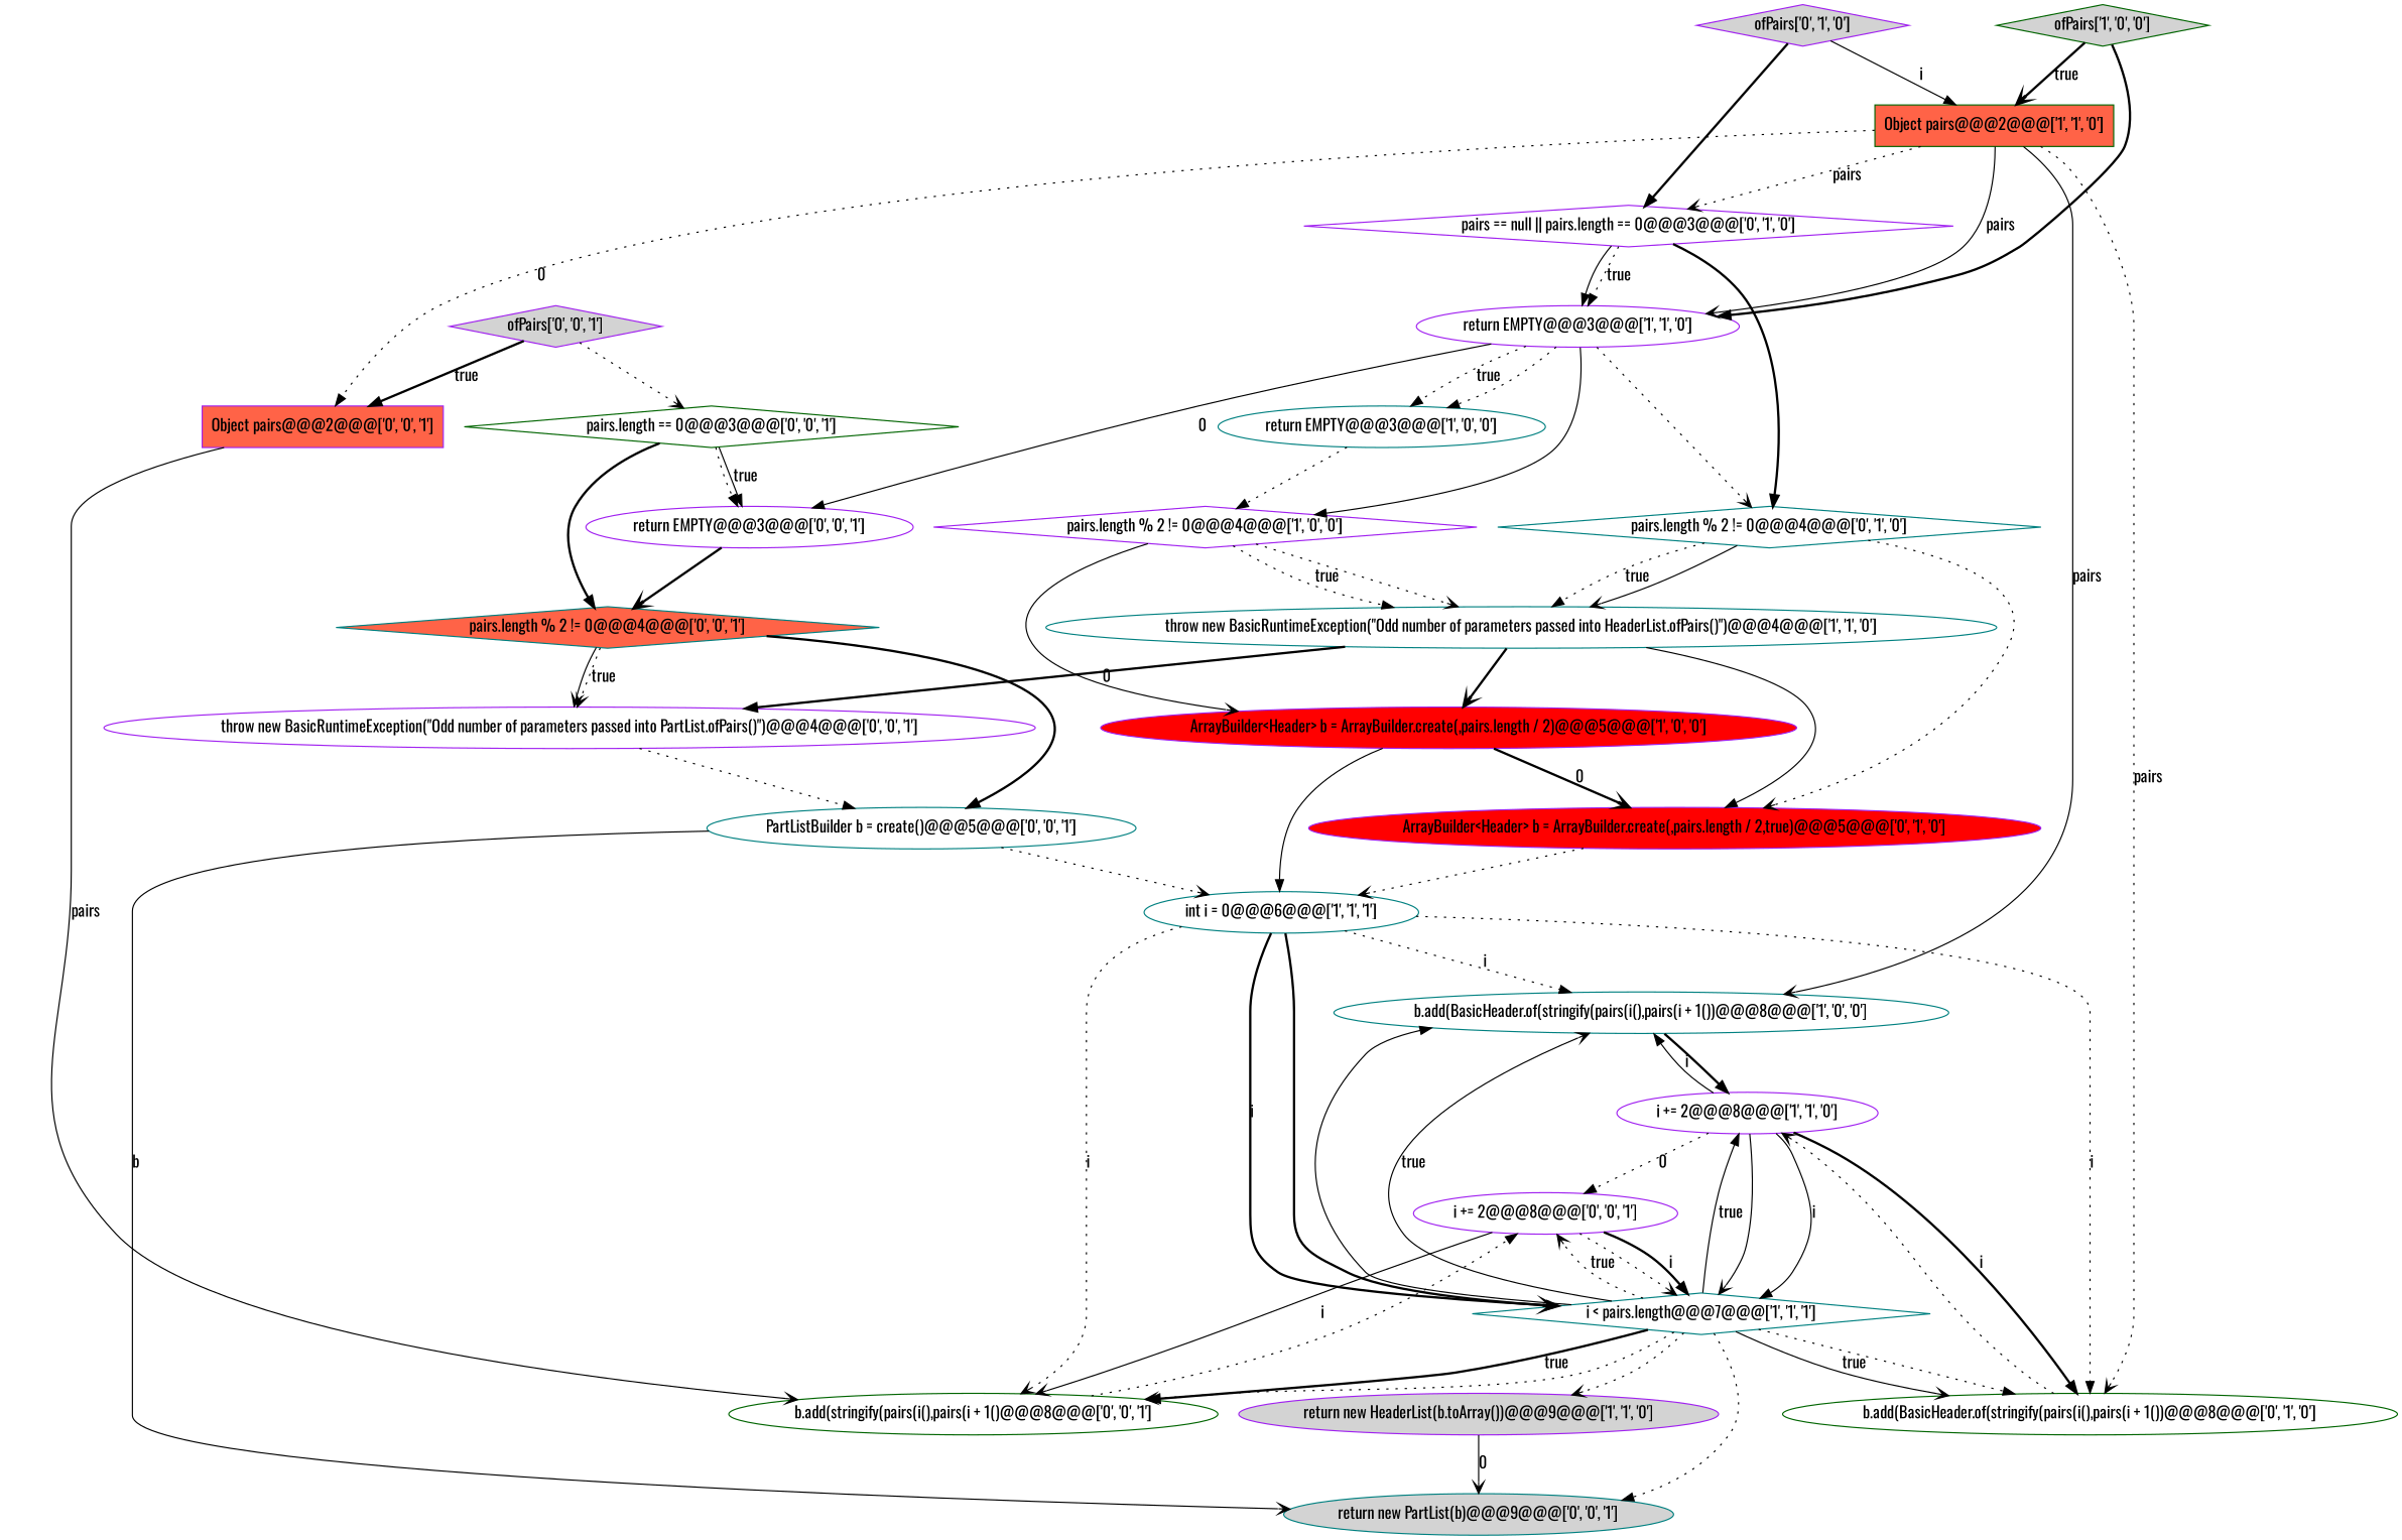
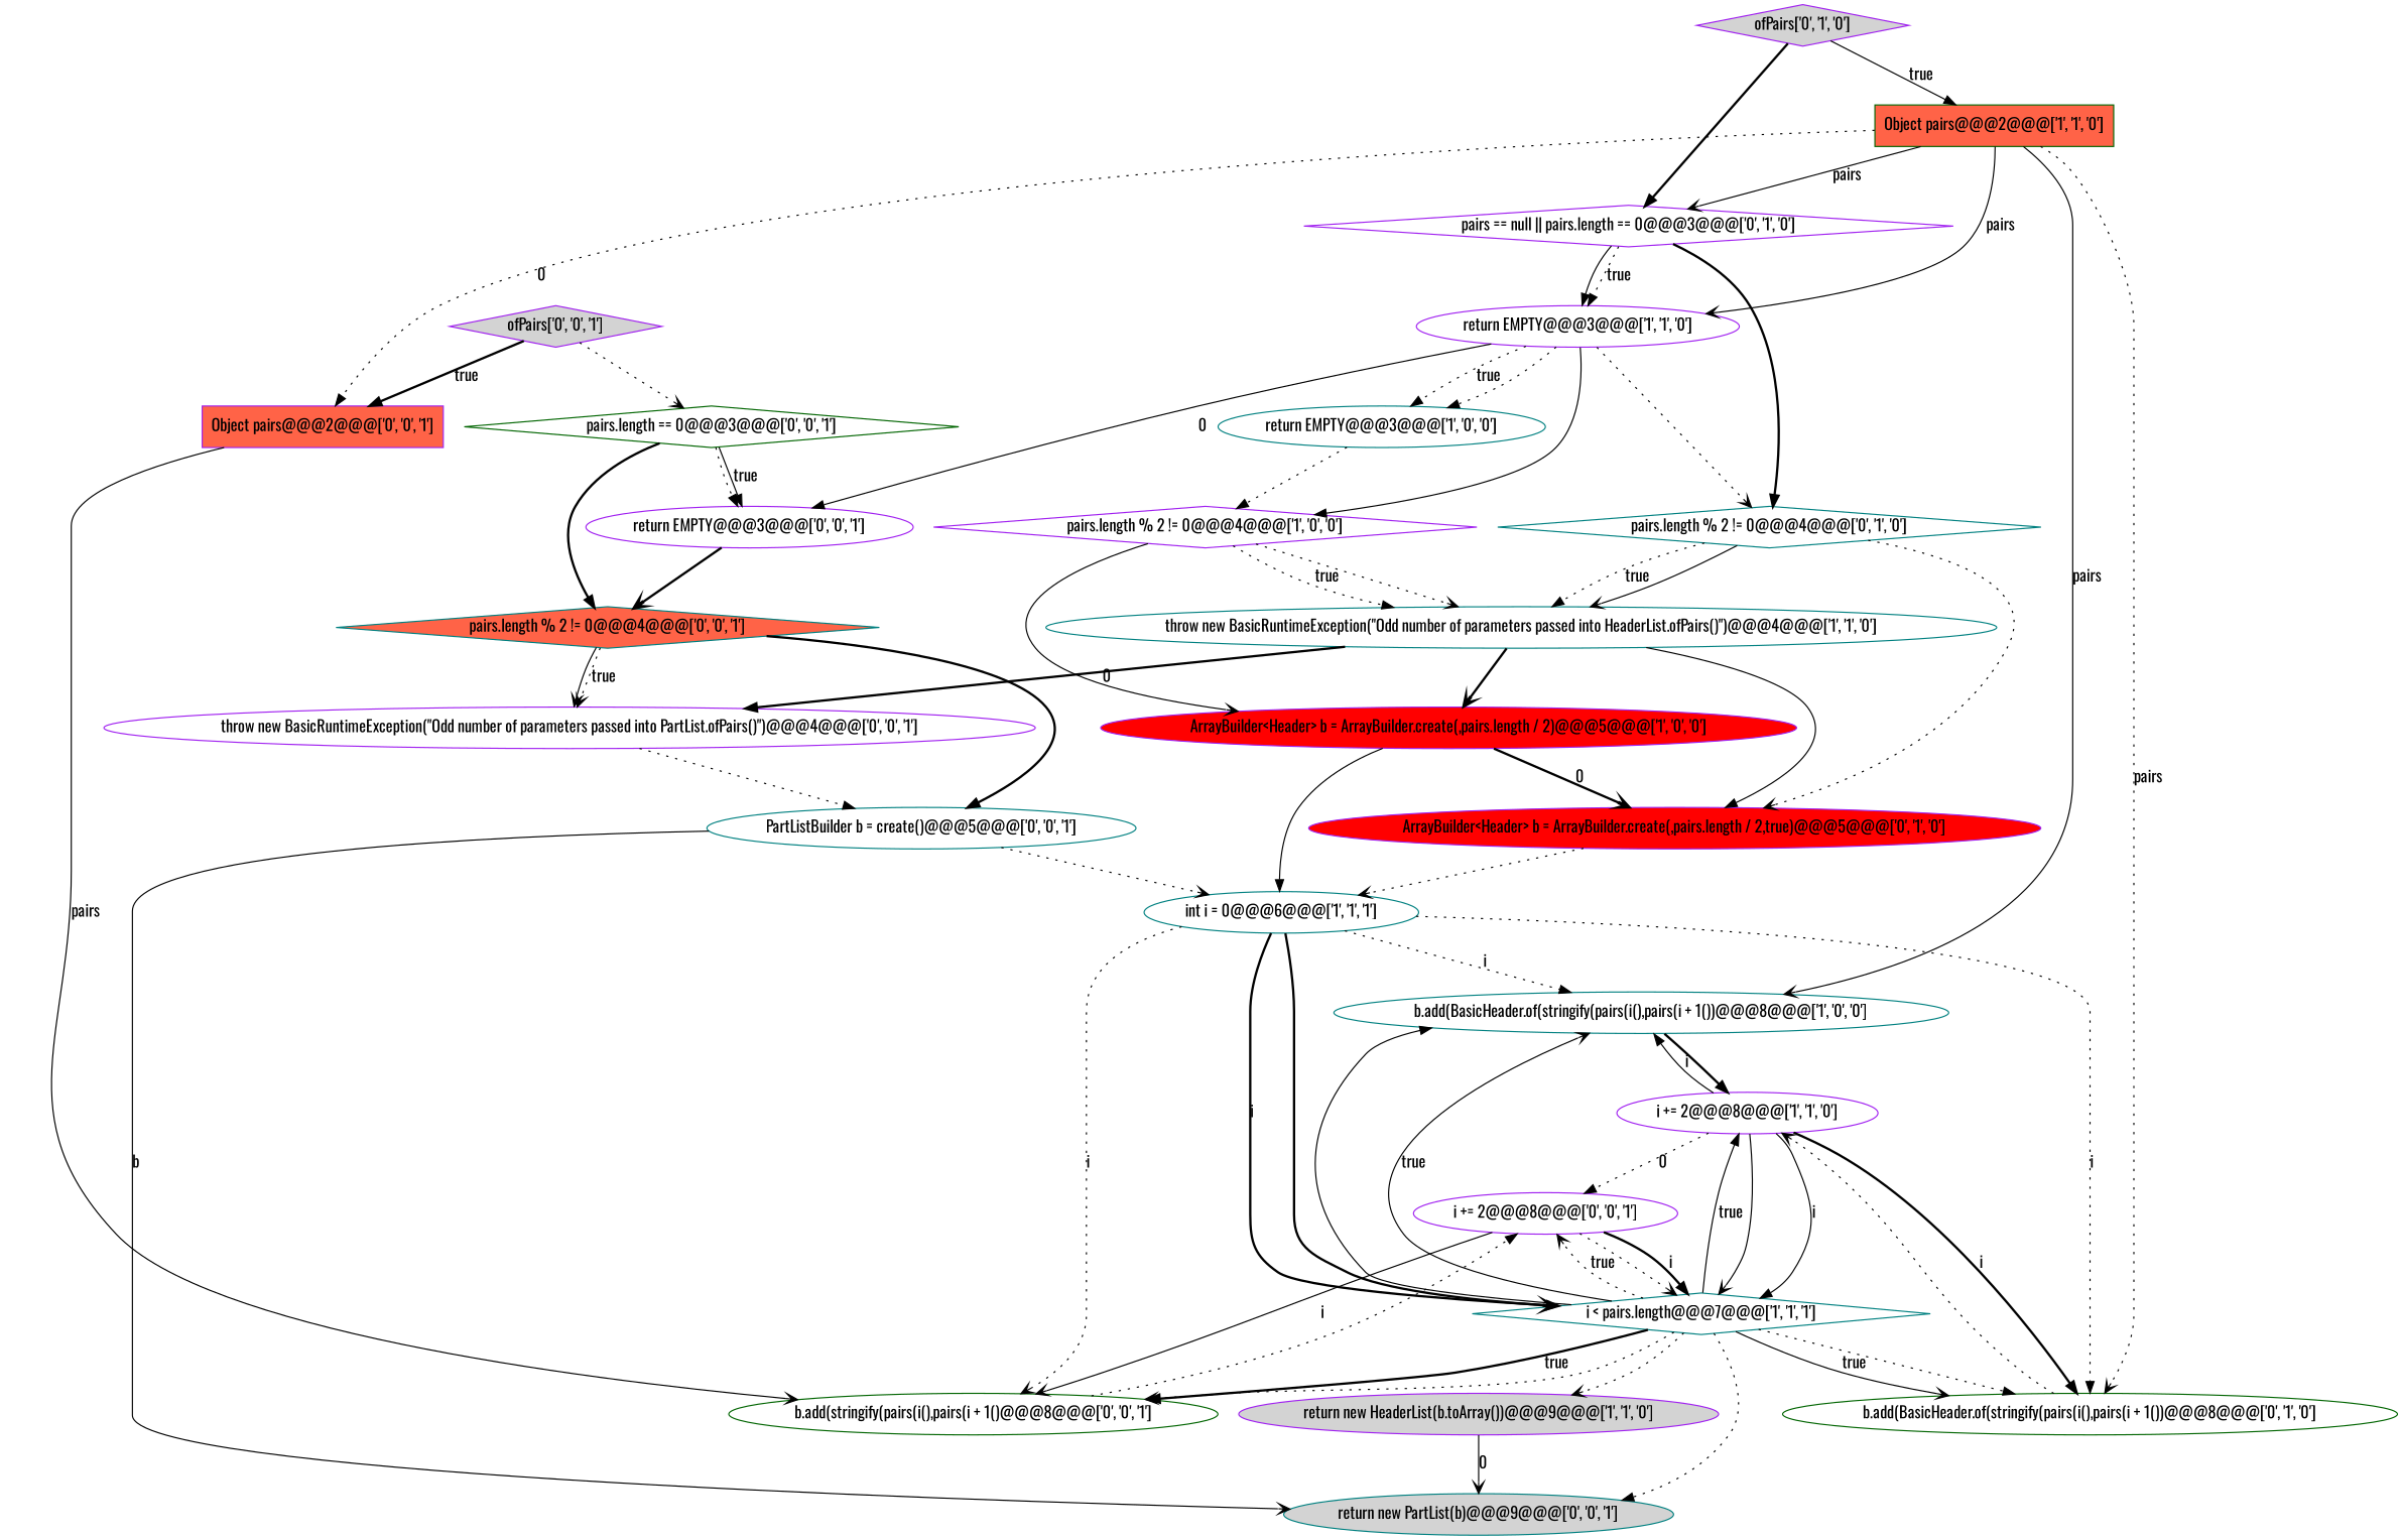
  digraph {
    fontname=Oswald
    node [color=purple fillcolor=white fontname=Oswald shape=ellipse style=filled]
    edge [arrowhead=normal fontname=Oswald style=dotted]
    n1 [color=teal label="throw new BasicRuntimeException(\"Odd number of parameters passed into HeaderList.ofPairs()\")@@@4@@@['1', '1', '0']"]
    n2 [label="throw new BasicRuntimeException(\"Odd number of parameters passed into PartList.ofPairs()\")@@@4@@@['0', '0', '1']"]
    n3 [fillcolor=red label="ArrayBuilder<Header> b = ArrayBuilder.create(,pairs.length / 2,true)@@@5@@@['0', '1', '0']"]
    n4 [fillcolor=red label="ArrayBuilder<Header> b = ArrayBuilder.create(,pairs.length / 2)@@@5@@@['1', '0', '0']"]
    n5 [color=teal label="PartListBuilder b = create()@@@5@@@['0', '0', '1']"]
    n6 [color=teal label="int i = 0@@@6@@@['1', '1', '1']"]
    n7 [fillcolor=lightgray label="ofPairs['0', '1', '0']" shape=diamond]
    n8 [label="pairs == null || pairs.length == 0@@@3@@@['0', '1', '0']" shape=diamond]
    n9 [color=darkgreen fillcolor=tomato label="Object pairs@@@2@@@['1', '1', '0']" shape=box]
    n10 [label="return EMPTY@@@3@@@['1', '1', '0']"]
    n11 [color=teal label="pairs.length % 2 != 0@@@4@@@['0', '1', '0']" shape=diamond]
    n12 [color=teal label="b.add(BasicHeader.of(stringify(pairs(i(),pairs(i + 1())@@@8@@@['1', '0', '0']"]
    n13 [color=darkgreen label="b.add(BasicHeader.of(stringify(pairs(i(),pairs(i + 1())@@@8@@@['0', '1', '0']"]
    n14 [fillcolor=tomato label="Object pairs@@@2@@@['0', '0', '1']" shape=box]
    n15 [label="i += 2@@@8@@@['1', '1', '0']"]
    n16 [color=teal label="i < pairs.length@@@7@@@['1', '1', '1']" shape=diamond]
    n17 [label="i += 2@@@8@@@['0', '0', '1']"]
    n18 [fillcolor=lightgray label="return new HeaderList(b.toArray())@@@9@@@['1', '1', '0']"]
    n19 [color=teal fillcolor=lightgray label="return new PartList(b)@@@9@@@['0', '0', '1']"]
    n20 [color=darkgreen label="b.add(stringify(pairs(i(),pairs(i + 1()@@@8@@@['0', '0', '1']"]
    n21 [color=teal label="return EMPTY@@@3@@@['1', '0', '0']"]
    n22 [label="pairs.length % 2 != 0@@@4@@@['1', '0', '0']" shape=diamond]
    n23 [color=darkgreen label="pairs.length == 0@@@3@@@['0', '0', '1']" shape=diamond]
    n24 [color=teal fillcolor=tomato label="pairs.length % 2 != 0@@@4@@@['0', '0', '1']" shape=diamond]
    n25 [label="return EMPTY@@@3@@@['0', '0', '1']"]
    n26 [fillcolor=lightgray label="ofPairs['0', '0', '1']" shape=diamond]
-   n27 [color=darkgreen fillcolor=lightgray label="ofPairs['1', '0', '0']" shape=diamond]
    n1 -> n2 [label=0 style=bold]
    n1 -> n3 [style=solid]
    n1 -> n4 [arrowhead=vee style=bold]
    n2 -> n5
    n3 -> n6 [arrowhead=vee]
    n4 -> n3 [arrowhead=vee label=0 style=bold]
    n4 -> n6 [style=solid]
    n5 -> n6 [arrowhead=vee]
    n5 -> n19 [arrowhead=vee label=b style=solid]
    n6 -> n12 [label=i]
    n6 -> n13 [label=i]
    n6 -> n16 [label=i style=bold]
    n6 -> n16 [arrowhead=vee style=bold]
    n6 -> n20 [arrowhead=vee label=i]
    n7 -> n8 [style=bold]
-   n7 -> n9 [label=i style=solid]
+   n7 -> n9 [label=true style=solid]
    n8 -> n10 [style=solid]
    n8 -> n10 [label=true]
    n8 -> n11 [style=bold]
-   n9 -> n8 [arrowhead=vee label=pairs]
+   n9 -> n8 [arrowhead=vee label=pairs style=solid]
    n9 -> n10 [arrowhead=vee label=pairs style=solid]
    n9 -> n12 [arrowhead=vee label=pairs style=solid]
    n9 -> n13 [arrowhead=vee label=pairs]
    n9 -> n14 [label=0]
    n10 -> n11 [arrowhead=vee]
    n10 -> n21 [label=true]
    n10 -> n21
    n10 -> n22 [style=solid]
    n10 -> n25 [label=0 style=solid]
    n11 -> n1 [label=true]
    n11 -> n1 [arrowhead=vee style=solid]
    n11 -> n3 [arrowhead=vee]
    n12 -> n15 [style=bold]
    n13 -> n15 [arrowhead=vee]
    n14 -> n20 [arrowhead=vee label=pairs style=solid]
    n15 -> n12 [label=i style=solid]
    n15 -> n13 [label=i style=bold]
    n15 -> n16 [label=i style=solid]
    n15 -> n16 [arrowhead=vee style=solid]
    n15 -> n17 [label=0]
    n16 -> n12 [style=solid]
    n16 -> n12 [arrowhead=vee label=true style=solid]
    n16 -> n13
    n16 -> n13 [arrowhead=vee label=true style=solid]
    n16 -> n15 [label=true style=solid]
    n16 -> n17 [arrowhead=vee label=true]
    n16 -> n18 [arrowhead=vee]
    n16 -> n19
    n16 -> n20 [arrowhead=vee]
    n16 -> n20 [label=true style=bold]
    n17 -> n16 [label=i style=bold]
    n17 -> n16 [arrowhead=vee]
    n17 -> n20 [arrowhead=vee label=i style=solid]
    n18 -> n19 [arrowhead=vee label=0 style=solid]
    n20 -> n17
    n21 -> n22
    n22 -> n1 [arrowhead=vee]
    n22 -> n1 [label=true]
    n22 -> n4 [arrowhead=vee style=solid]
    n23 -> n24 [style=bold]
    n23 -> n25 [label=true style=solid]
    n23 -> n25
    n24 -> n2 [arrowhead=vee label=true]
    n24 -> n2 [arrowhead=vee style=solid]
    n24 -> n5 [style=bold]
    n25 -> n24 [arrowhead=vee style=bold]
    n26 -> n14 [label=true style=bold]
    n26 -> n23 [arrowhead=vee]
-   n27 -> n9 [arrowhead=vee label=true style=bold]
-   n27 -> n10 [style=bold]
  }
